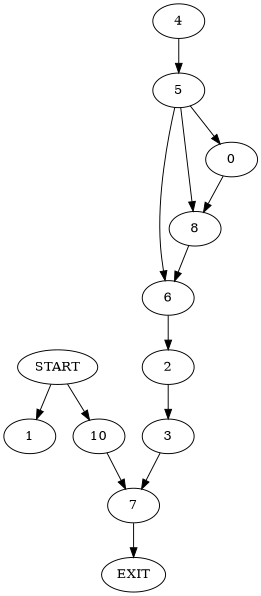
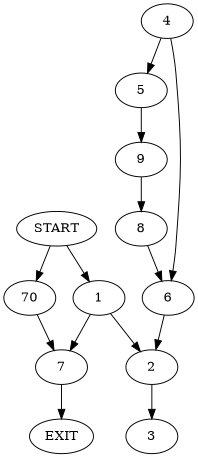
  digraph {
    n1 [label=START]
    1
-   10
+   10 [label=70]
    2
    7
    n6 [label=EXIT]
    3
    4
    5
    6
    8
-   9 [label=0]
+   9
    n1 -> 1
    n1 -> 10
+   1 -> 2
    10 -> 7
    2 -> 3
    7 -> n6
-   3 -> 7
+   1 -> 7
    4 -> 5
-   5 -> 6
-   5 -> 8
+   4 -> 6
    5 -> 9
    6 -> 2
    8 -> 6
    9 -> 8
  }
